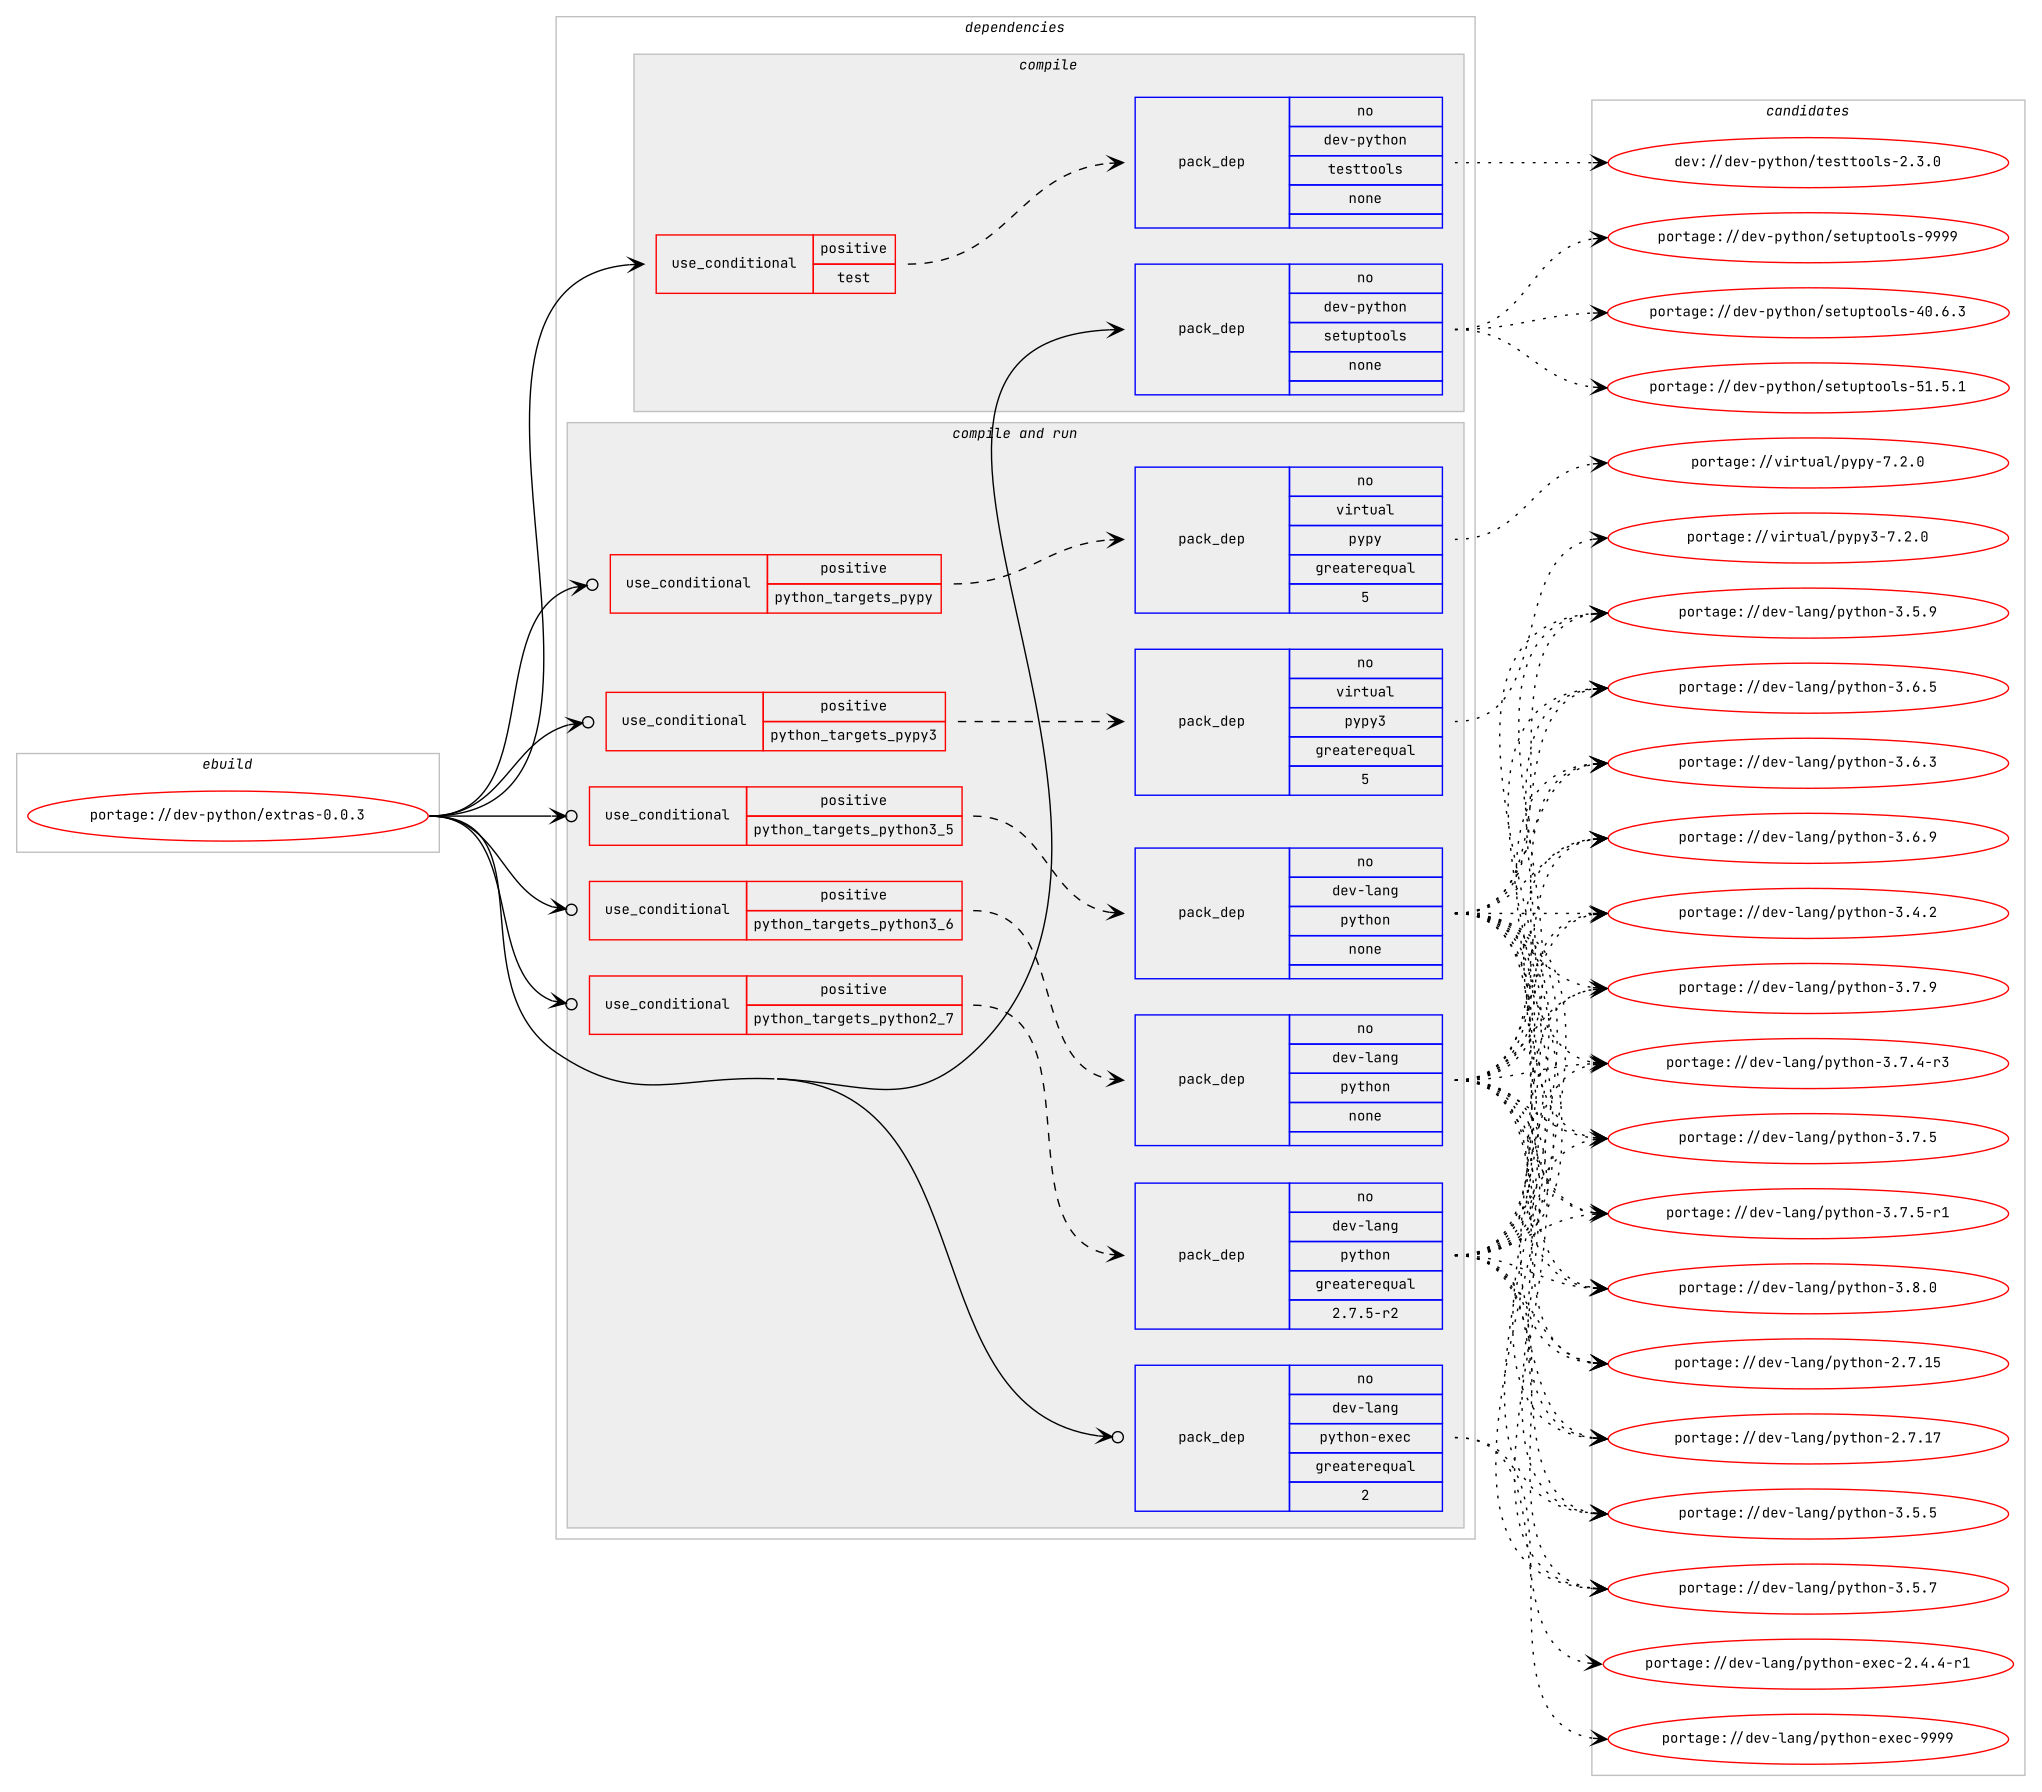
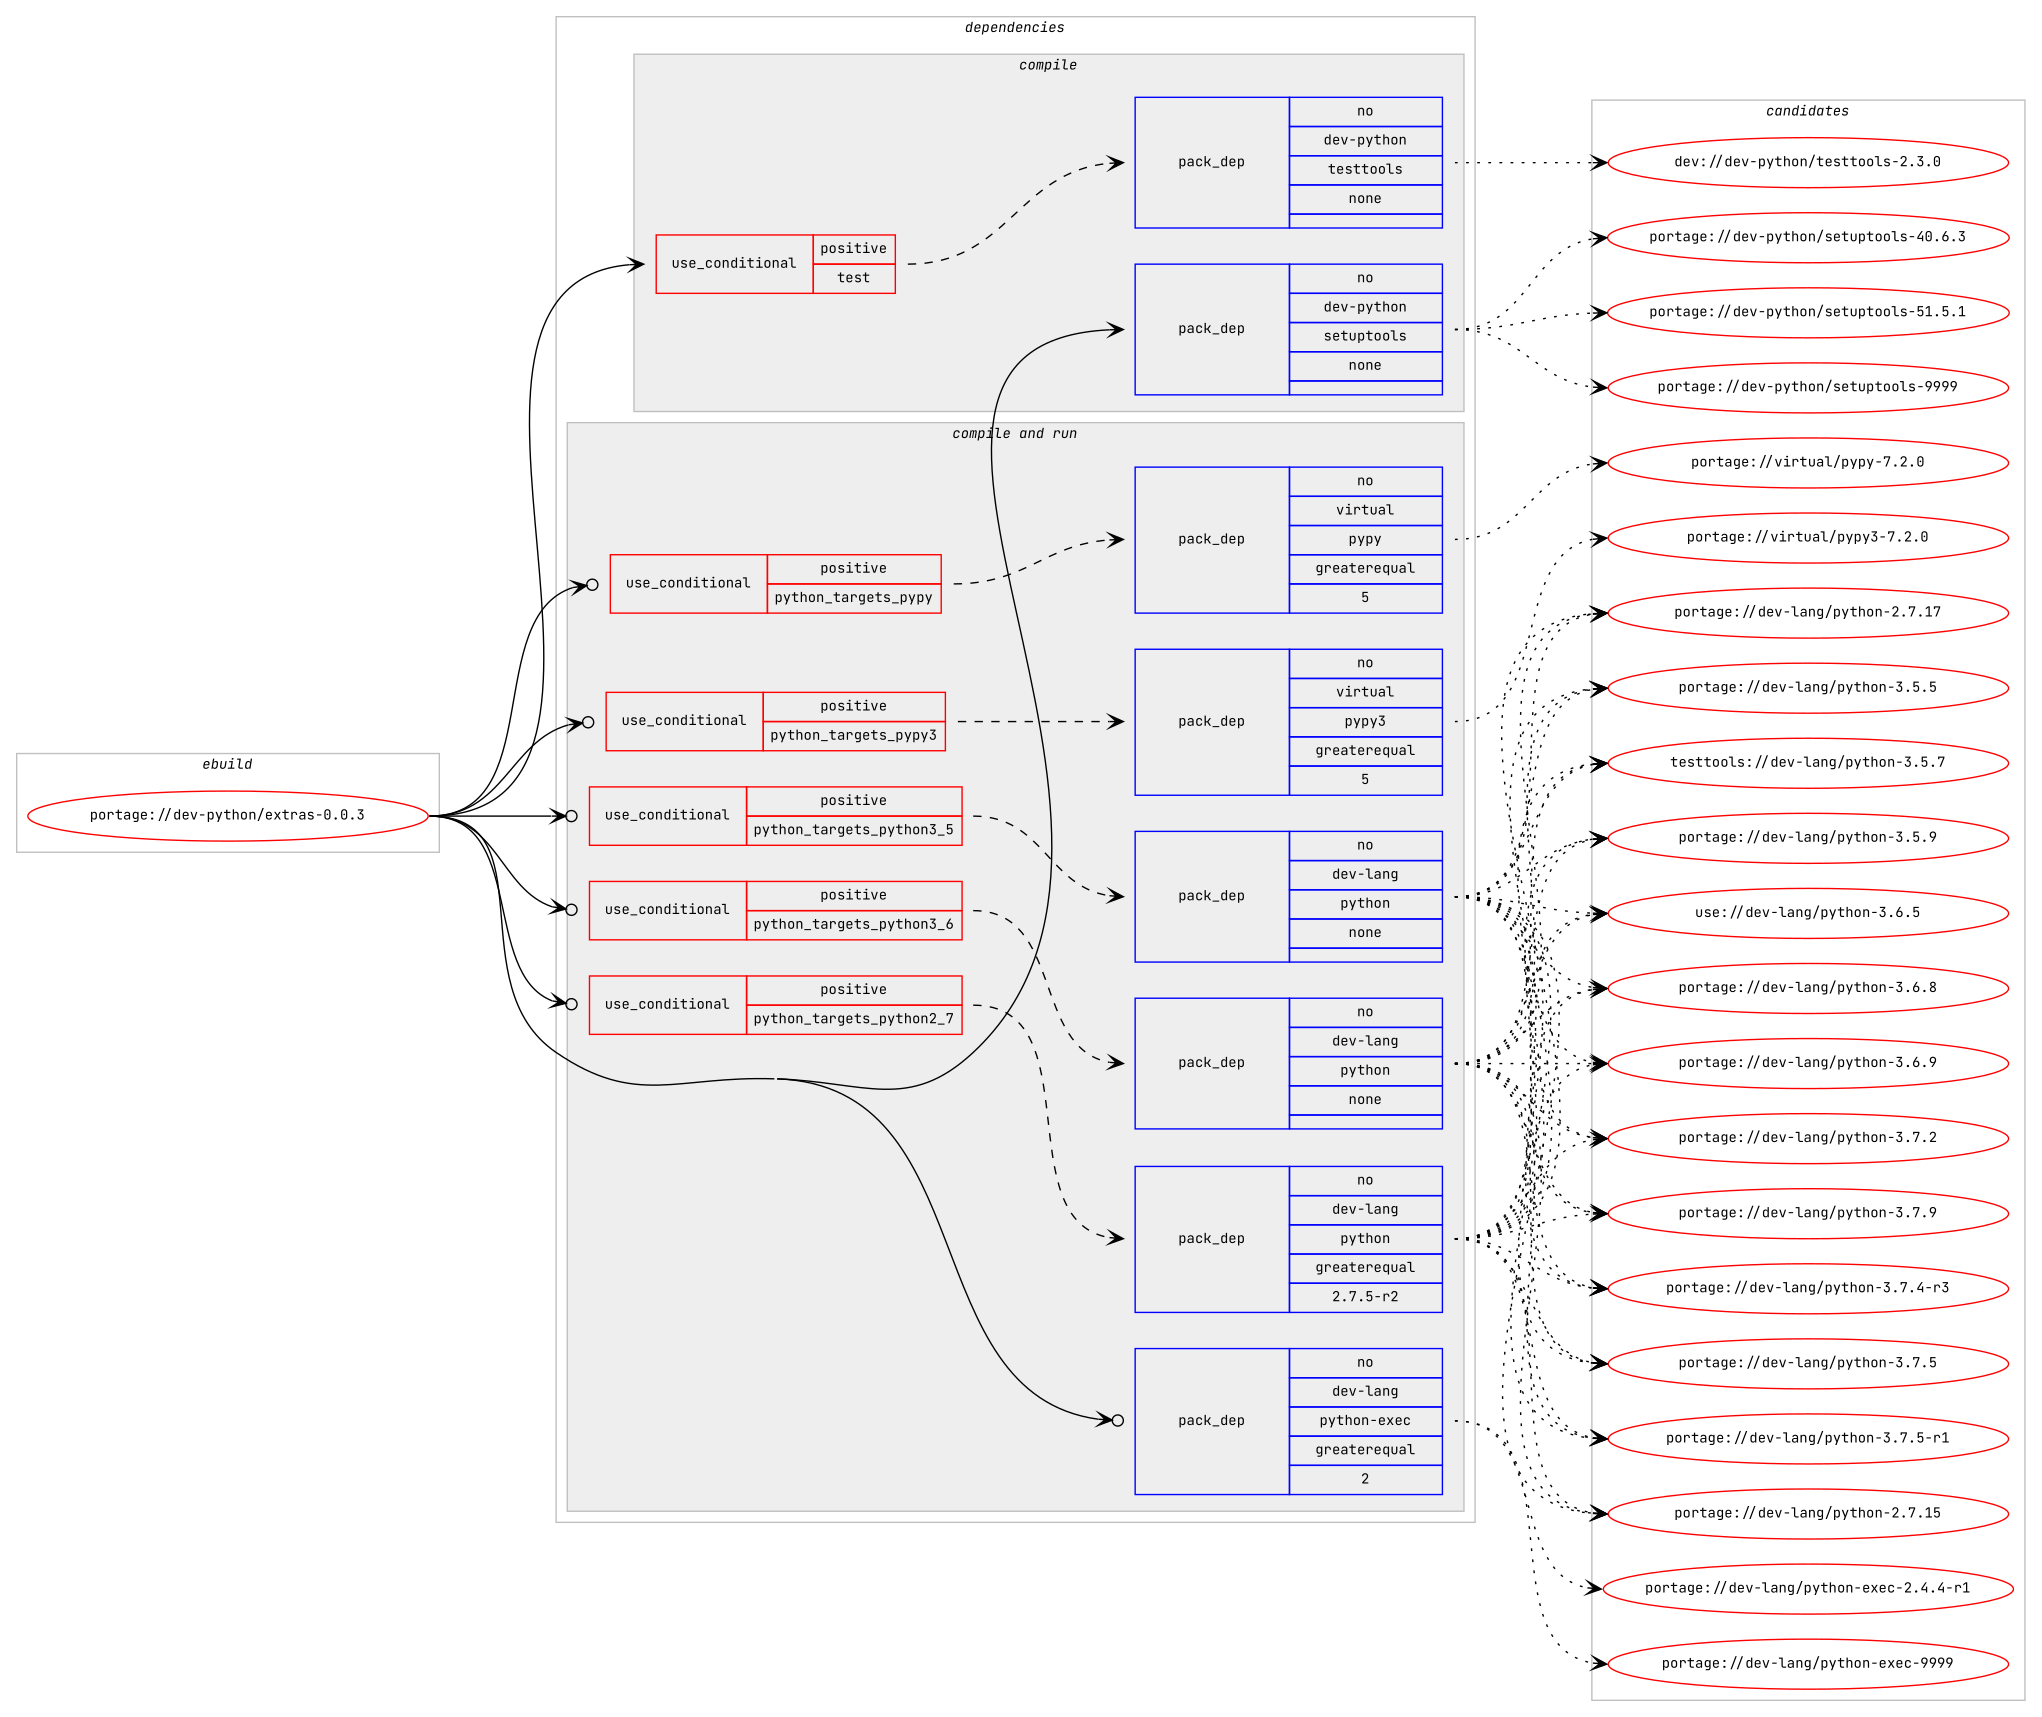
  digraph {
    compound=true
    concentrate=true
    fontname="JetBrains Mono"
    fontsize=10
    newrank=true
    rankdir=LR
    ranksep=1.5
    node [color=red fontname="JetBrains Mono" fontsize=10]
    edge [arrowhead=vee fontname="JetBrains Mono" headport=w style=dotted tailport=e weight=100]
    n1 [label="portage://dev-python/extras-0.0.3" width=4]
    n2 [color=blue label=<<TABLE BORDER="0" CELLBORDER="1" CELLSPACING="0" CELLPADDING="4" WIDTH="220"><TR><TD ROWSPAN="6" CELLPADDING="30">pack_dep</TD></TR><TR><TD WIDTH="110">no</TD></TR><TR><TD>dev-python</TD></TR><TR><TD>testtools</TD></TR><TR><TD>none</TD></TR><TR><TD></TD></TR></TABLE>> shape=none]
    n3 [label=<<TABLE BORDER="0" CELLBORDER="1" CELLSPACING="0" CELLPADDING="4"><TR><TD ROWSPAN="3" CELLPADDING="10">use_conditional</TD></TR><TR><TD>positive</TD></TR><TR><TD>test</TD></TR></TABLE>> shape=none]
    n4 [color=blue label=<<TABLE BORDER="0" CELLBORDER="1" CELLSPACING="0" CELLPADDING="4" WIDTH="220"><TR><TD ROWSPAN="6" CELLPADDING="30">pack_dep</TD></TR><TR><TD WIDTH="110">no</TD></TR><TR><TD>dev-python</TD></TR><TR><TD>setuptools</TD></TR><TR><TD>none</TD></TR><TR><TD></TD></TR></TABLE>> shape=none]
    n5 [color=blue label=<<TABLE BORDER="0" CELLBORDER="1" CELLSPACING="0" CELLPADDING="4" WIDTH="220"><TR><TD ROWSPAN="6" CELLPADDING="30">pack_dep</TD></TR><TR><TD WIDTH="110">no</TD></TR><TR><TD>virtual</TD></TR><TR><TD>pypy</TD></TR><TR><TD>greaterequal</TD></TR><TR><TD>5</TD></TR></TABLE>> shape=none]
    n6 [label=<<TABLE BORDER="0" CELLBORDER="1" CELLSPACING="0" CELLPADDING="4"><TR><TD ROWSPAN="3" CELLPADDING="10">use_conditional</TD></TR><TR><TD>positive</TD></TR><TR><TD>python_targets_pypy</TD></TR></TABLE>> shape=none]
    n7 [color=blue label=<<TABLE BORDER="0" CELLBORDER="1" CELLSPACING="0" CELLPADDING="4" WIDTH="220"><TR><TD ROWSPAN="6" CELLPADDING="30">pack_dep</TD></TR><TR><TD WIDTH="110">no</TD></TR><TR><TD>virtual</TD></TR><TR><TD>pypy3</TD></TR><TR><TD>greaterequal</TD></TR><TR><TD>5</TD></TR></TABLE>> shape=none]
    n8 [label=<<TABLE BORDER="0" CELLBORDER="1" CELLSPACING="0" CELLPADDING="4"><TR><TD ROWSPAN="3" CELLPADDING="10">use_conditional</TD></TR><TR><TD>positive</TD></TR><TR><TD>python_targets_pypy3</TD></TR></TABLE>> shape=none]
    n9 [color=blue label=<<TABLE BORDER="0" CELLBORDER="1" CELLSPACING="0" CELLPADDING="4" WIDTH="220"><TR><TD ROWSPAN="6" CELLPADDING="30">pack_dep</TD></TR><TR><TD WIDTH="110">no</TD></TR><TR><TD>dev-lang</TD></TR><TR><TD>python</TD></TR><TR><TD>greaterequal</TD></TR><TR><TD>2.7.5-r2</TD></TR></TABLE>> shape=none]
    n10 [label=<<TABLE BORDER="0" CELLBORDER="1" CELLSPACING="0" CELLPADDING="4"><TR><TD ROWSPAN="3" CELLPADDING="10">use_conditional</TD></TR><TR><TD>positive</TD></TR><TR><TD>python_targets_python2_7</TD></TR></TABLE>> shape=none]
    n11 [color=blue label=<<TABLE BORDER="0" CELLBORDER="1" CELLSPACING="0" CELLPADDING="4" WIDTH="220"><TR><TD ROWSPAN="6" CELLPADDING="30">pack_dep</TD></TR><TR><TD WIDTH="110">no</TD></TR><TR><TD>dev-lang</TD></TR><TR><TD>python</TD></TR><TR><TD>none</TD></TR><TR><TD></TD></TR></TABLE>> shape=none]
    n12 [label=<<TABLE BORDER="0" CELLBORDER="1" CELLSPACING="0" CELLPADDING="4"><TR><TD ROWSPAN="3" CELLPADDING="10">use_conditional</TD></TR><TR><TD>positive</TD></TR><TR><TD>python_targets_python3_5</TD></TR></TABLE>> shape=none]
    n13 [color=blue label=<<TABLE BORDER="0" CELLBORDER="1" CELLSPACING="0" CELLPADDING="4" WIDTH="220"><TR><TD ROWSPAN="6" CELLPADDING="30">pack_dep</TD></TR><TR><TD WIDTH="110">no</TD></TR><TR><TD>dev-lang</TD></TR><TR><TD>python</TD></TR><TR><TD>none</TD></TR><TR><TD></TD></TR></TABLE>> shape=none]
    n14 [label=<<TABLE BORDER="0" CELLBORDER="1" CELLSPACING="0" CELLPADDING="4"><TR><TD ROWSPAN="3" CELLPADDING="10">use_conditional</TD></TR><TR><TD>positive</TD></TR><TR><TD>python_targets_python3_6</TD></TR></TABLE>> shape=none]
    n15 [color=blue label=<<TABLE BORDER="0" CELLBORDER="1" CELLSPACING="0" CELLPADDING="4" WIDTH="220"><TR><TD ROWSPAN="6" CELLPADDING="30">pack_dep</TD></TR><TR><TD WIDTH="110">no</TD></TR><TR><TD>dev-lang</TD></TR><TR><TD>python-exec</TD></TR><TR><TD>greaterequal</TD></TR><TR><TD>2</TD></TR></TABLE>> shape=none]
    n16 [label="dev://dev-python/testtools-2.3.0" width=4]
    n17 [label="portage://dev-python/setuptools-40.6.3" width=4]
    n18 [label="portage://dev-python/setuptools-51.5.1" width=4]
    n19 [label="portage://dev-python/setuptools-9999" width=4]
    n20 [label="portage://virtual/pypy-7.2.0" width=4]
    n21 [label="portage://virtual/pypy3-7.2.0" width=4]
    n22 [label="portage://dev-lang/python-2.7.15" width=4]
    n23 [label="portage://dev-lang/python-2.7.17" width=4]
    n24 [label="portage://dev-lang/python-3.5.5" width=4]
-   n25 [label="portage://dev-lang/python-3.5.7" width=4]
+   n25 [label="testtools://dev-lang/python-3.5.7" width=4]
    n26 [label="portage://dev-lang/python-3.5.9" width=4]
-   n27 [label="portage://dev-lang/python-3.6.5" width=4]
-   n28 [label="portage://dev-lang/python-3.6.3" width=4]
+   n27 [label="use://dev-lang/python-3.6.5" width=4]
+   n28 [label="portage://dev-lang/python-3.6.8" width=4]
    n29 [label="portage://dev-lang/python-3.6.9" width=4]
-   n30 [label="portage://dev-lang/python-3.4.2" width=4]
+   n30 [label="portage://dev-lang/python-3.7.2" width=4]
    n31 [label="portage://dev-lang/python-3.7.9" width=4]
    n32 [label="portage://dev-lang/python-3.7.4-r3" width=4]
    n33 [label="portage://dev-lang/python-3.7.5" width=4]
    n34 [label="portage://dev-lang/python-3.7.5-r1" width=4]
-   n35 [label="portage://dev-lang/python-3.8.0" width=4]
    n36 [label="portage://dev-lang/python-exec-2.4.4-r1" width=4]
    n37 [label="portage://dev-lang/python-exec-9999" width=4]
    subgraph cluster_1 {
      color=gray
      label=<<i>ebuild</i>>
      rank=same
      n1
    }
    subgraph cluster_2 {
      color=gray
      label=<<i>dependencies</i>>
      subgraph cluster_3 {
        color=gray
        fillcolor="#eeeeee"
        label=<<i>compile</i>>
        style=filled
        subgraph sub_4 {
          color=gray
          fillcolor="#eeeeee"
          label=<<i>compile</i>>
          style=filled
          n3
          subgraph sub_5 {
            color=gray
            fillcolor="#eeeeee"
            label=<<i>compile</i>>
            style=filled
            n2
          }
        }
        subgraph sub_6 {
          color=gray
          fillcolor="#eeeeee"
          label=<<i>compile</i>>
          style=filled
          n4
        }
      }
      subgraph cluster_7 {
        color=gray
        fillcolor="#eeeeee"
        label=<<i>compile and run</i>>
        style=filled
        subgraph sub_8 {
          color=gray
          fillcolor="#eeeeee"
          label=<<i>compile and run</i>>
          style=filled
          n6
          subgraph sub_9 {
            color=gray
            fillcolor="#eeeeee"
            label=<<i>compile and run</i>>
            style=filled
            n5
          }
        }
        subgraph sub_10 {
          color=gray
          fillcolor="#eeeeee"
          label=<<i>compile and run</i>>
          style=filled
          n8
          subgraph sub_11 {
            color=gray
            fillcolor="#eeeeee"
            label=<<i>compile and run</i>>
            style=filled
            n7
          }
        }
        subgraph sub_12 {
          color=gray
          fillcolor="#eeeeee"
          label=<<i>compile and run</i>>
          style=filled
          n10
          subgraph sub_13 {
            color=gray
            fillcolor="#eeeeee"
            label=<<i>compile and run</i>>
            style=filled
            n9
          }
        }
        subgraph sub_14 {
          color=gray
          fillcolor="#eeeeee"
          label=<<i>compile and run</i>>
          style=filled
          n12
          subgraph sub_15 {
            color=gray
            fillcolor="#eeeeee"
            label=<<i>compile and run</i>>
            style=filled
            n11
          }
        }
        subgraph sub_16 {
          color=gray
          fillcolor="#eeeeee"
          label=<<i>compile and run</i>>
          style=filled
          n14
          subgraph sub_17 {
            color=gray
            fillcolor="#eeeeee"
            label=<<i>compile and run</i>>
            style=filled
            n13
          }
        }
        subgraph sub_18 {
          color=gray
          fillcolor="#eeeeee"
          label=<<i>compile and run</i>>
          style=filled
          n15
        }
      }
      subgraph cluster_19 {
        color=gray
        fillcolor="#eeeeee"
        label=<<i>run</i>>
        style=filled
      }
    }
    subgraph cluster_20 {
      color=gray
      label=<<i>candidates</i>>
      rank=same
      subgraph sub_21 {
        color=black
        label=<<i>candidates</i>>
        nodesep=1
        rank=same
        n16
      }
      subgraph sub_22 {
        color=black
        label=<<i>candidates</i>>
        nodesep=1
        rank=same
        n17
        n18
        n19
      }
      subgraph sub_23 {
        color=black
        label=<<i>candidates</i>>
        nodesep=1
        rank=same
        n20
      }
      subgraph sub_24 {
        color=black
        label=<<i>candidates</i>>
        nodesep=1
        rank=same
        n21
      }
      subgraph sub_25 {
        color=black
        label=<<i>candidates</i>>
        nodesep=1
        rank=same
        n22
        n23
        n24
        n25
        n26
        n27
        n28
        n29
        n30
        n31
        n32
        n33
        n34
-       n35
      }
      subgraph sub_26 {
        color=black
        label=<<i>candidates</i>>
        nodesep=1
        rank=same
        n22
        n23
        n24
        n25
        n26
        n27
        n28
        n29
        n30
        n31
        n32
        n33
        n34
-       n35
      }
      subgraph sub_27 {
        color=black
        label=<<i>candidates</i>>
        nodesep=1
        rank=same
        n22
        n23
        n24
        n25
        n26
        n27
        n28
        n29
        n30
        n31
        n32
        n33
        n34
-       n35
      }
      subgraph sub_28 {
        color=black
        label=<<i>candidates</i>>
        nodesep=1
        rank=same
        n36
        n37
      }
    }
    n1 -> n3 [style=solid weight=20]
    n1 -> n4 [style=solid weight=20]
    n1 -> n6 [arrowhead=odotvee style=solid weight=20]
    n1 -> n8 [arrowhead=odotvee style=solid weight=20]
    n1 -> n10 [arrowhead=odotvee style=solid weight=20]
    n1 -> n12 [arrowhead=odotvee style=solid weight=20]
    n1 -> n14 [arrowhead=odotvee style=solid weight=20]
    n1 -> n15 [arrowhead=odotvee style=solid weight=20]
    n2 -> n16
    n3 -> n2 [style=dashed weight=20]
    n4 -> n17
    n4 -> n18
    n4 -> n19
    n5 -> n20
    n6 -> n5 [style=dashed weight=20]
    n7 -> n21
    n8 -> n7 [style=dashed weight=20]
    n9 -> n22
    n9 -> n23
    n9 -> n24
    n9 -> n25
    n9 -> n26
    n9 -> n27
    n9 -> n28
    n9 -> n29
    n9 -> n30
    n9 -> n31
    n9 -> n32
    n9 -> n33
    n9 -> n34
-   n9 -> n35
    n10 -> n9 [style=dashed weight=20]
    n11 -> n22
    n11 -> n23
    n11 -> n24
    n11 -> n25
    n11 -> n26
    n11 -> n27
    n11 -> n28
    n11 -> n29
    n11 -> n30
    n11 -> n31
    n11 -> n32
    n11 -> n33
    n11 -> n34
-   n11 -> n35
    n12 -> n11 [style=dashed weight=20]
    n13 -> n22
    n13 -> n23
    n13 -> n24
    n13 -> n25
    n13 -> n26
    n13 -> n27
    n13 -> n28
    n13 -> n29
    n13 -> n30
    n13 -> n31
    n13 -> n32
    n13 -> n33
    n13 -> n34
-   n13 -> n35
    n14 -> n13 [style=dashed weight=20]
    n15 -> n36
    n15 -> n37
  }
